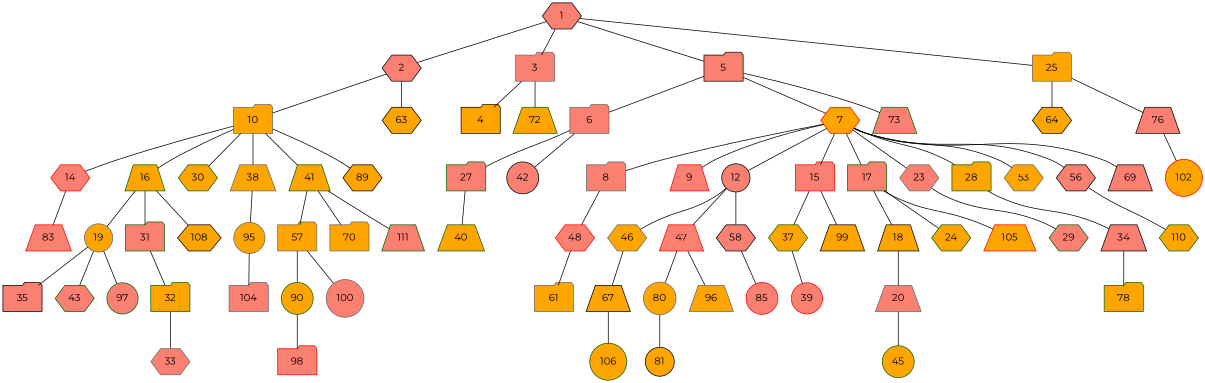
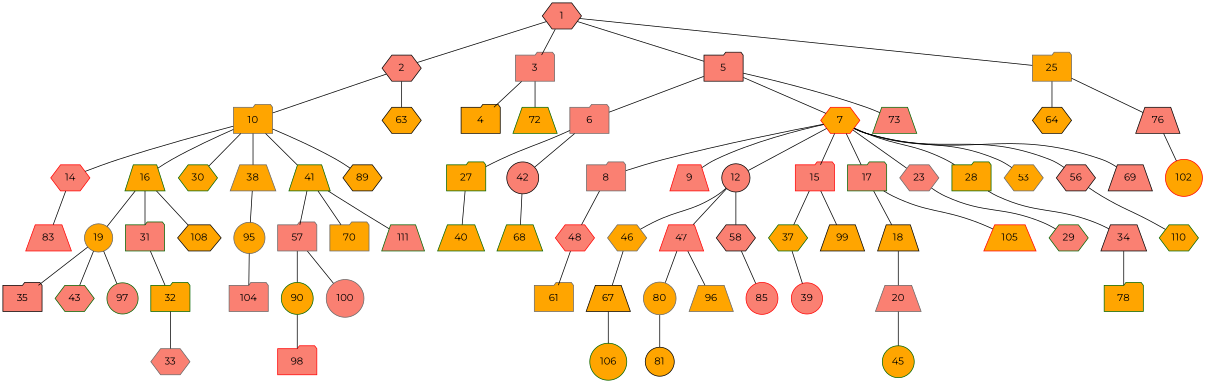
  graph {
    fontname=Montserrat
    node [color=darkgreen fillcolor=orange fontname=Montserrat shape=hexagon style=filled]
    edge [fontname=Montserrat]
    1 [color=black fillcolor=salmon super="+87"]
    2 [color=black fillcolor=salmon]
    3 [color=gray40 fillcolor=salmon shape=folder super="+65"]
    5 [color=black fillcolor=salmon shape=folder super="+36"]
    25 [color=gray40 shape=folder super="+103"]
    10 [color=gray40 shape=folder super="+11"]
    63 [color=black]
    4 [color=black shape=folder]
    72 [shape=trapezium]
    6 [color=gray40 fillcolor=salmon shape=folder super="+54"]
    7 [color=red super="+13"]
    73 [fillcolor=salmon shape=trapezium]
    64 [color=black]
    76 [color=black fillcolor=salmon shape=trapezium super="+86"]
    14 [color=red fillcolor=salmon]
    16 [shape=trapezium super="+94"]
    30 [super="+74"]
    38 [color=gray40 shape=trapezium super="+49"]
    41 [shape=trapezium super="+66"]
    89 [color=black super="+92"]
-   27 [fillcolor=salmon shape=folder]
+   27 [shape=folder]
    42 [color=black fillcolor=salmon shape=circle super="+88"]
    8 [color=gray40 fillcolor=salmon shape=folder]
    9 [color=red fillcolor=salmon shape=trapezium]
    12 [color=black fillcolor=salmon shape=circle super="+21"]
    15 [color=red fillcolor=salmon shape=folder super="+60"]
    17 [fillcolor=salmon shape=folder super="+22"]
    23 [color=gray40 fillcolor=salmon super="+44"]
    28 [shape=folder super="+93"]
    53 [color=gray40]
    56 [color=black fillcolor=salmon super="+79"]
    69 [color=black fillcolor=salmon shape=trapezium]
    40 [shape=trapezium]
+   68 [shape=trapezium]
    48 [color=red fillcolor=salmon super="+55"]
    46 [color=gray40]
    47 [color=red fillcolor=salmon shape=trapezium super="+51"]
    58 [color=black fillcolor=salmon super="+75"]
    37 [super="+50"]
    99 [color=black shape=trapezium]
    18 [color=black shape=trapezium super="+59"]
-   24
    105 [color=red shape=trapezium]
    29 [fillcolor=salmon super="+52"]
    34 [color=black fillcolor=salmon shape=trapezium super="+77"]
    110
    61 [color=gray40 shape=folder]
    83 [color=red fillcolor=salmon shape=trapezium]
    19 [color=gray40 shape=circle super="+26"]
    31 [fillcolor=salmon shape=folder super="+109"]
    108 [color=black]
    95 [color=gray40 shape=circle]
-   57 [color=gray40 shape=folder super="+71"]
+   57 [color=gray40 fillcolor=salmon shape=folder super="+71"]
    70 [color=gray40 shape=folder]
    111 [fillcolor=salmon shape=trapezium]
    67 [color=black shape=trapezium super="+91"]
    80 [color=gray40 shape=circle super="+84"]
    96 [color=gray40 shape=trapezium]
    85 [color=red fillcolor=salmon shape=circle]
    39 [color=red fillcolor=salmon shape=circle]
    35 [color=black fillcolor=salmon shape=folder]
    43 [fillcolor=salmon super="+101"]
    97 [fillcolor=salmon shape=circle]
    32 [shape=folder]
    20 [color=gray40 fillcolor=salmon shape=trapezium]
    45 [shape=circle super="+62"]
    102 [color=red shape=circle]
    78 [shape=folder]
    33 [color=gray40 fillcolor=salmon]
    104 [color=gray40 fillcolor=salmon shape=folder]
    90 [shape=circle]
    100 [color=gray40 fillcolor=salmon shape=circle]
    106 [shape=circle]
    81 [color=black shape=circle]
    98 [color=red fillcolor=salmon shape=folder]
    1 -- 2
    1 -- 3
    1 -- 5
    1 -- 25
    2 -- 10
    2 -- 63
    3 -- 4
    3 -- 72
    5 -- 6
    5 -- 7
    5 -- 73
    25 -- 64
    25 -- 76
    10 -- 14
    10 -- 16
    10 -- 30
    10 -- 38
    10 -- 41
    10 -- 89
    6 -- 27
    6 -- 42
    7 -- 8
    7 -- 9
    7 -- 12
    7 -- 15
    7 -- 17
    7 -- 23
    7 -- 28
    7 -- 53
    7 -- 56
    7 -- 69
    76 -- 102
    14 -- 83
    16 -- 19
    16 -- 31
    16 -- 108
    38 -- 95
    41 -- 57
    41 -- 70
    41 -- 111
    27 -- 40
+   42 -- 68
    8 -- 48
    12 -- 46
    12 -- 47
    12 -- 58
    15 -- 37
    15 -- 99
    17 -- 18
-   17 -- 24
    17 -- 105
    23 -- 29
    28 -- 34
    56 -- 110
    48 -- 61
    46 -- 67
    47 -- 80
    47 -- 96
    58 -- 85
    37 -- 39
    18 -- 20
    34 -- 78
    19 -- 35
    19 -- 43
    19 -- 97
    31 -- 32
    95 -- 104
    57 -- 90
    57 -- 100
    67 -- 106
    80 -- 81
    32 -- 33
    20 -- 45
    90 -- 98
  }
